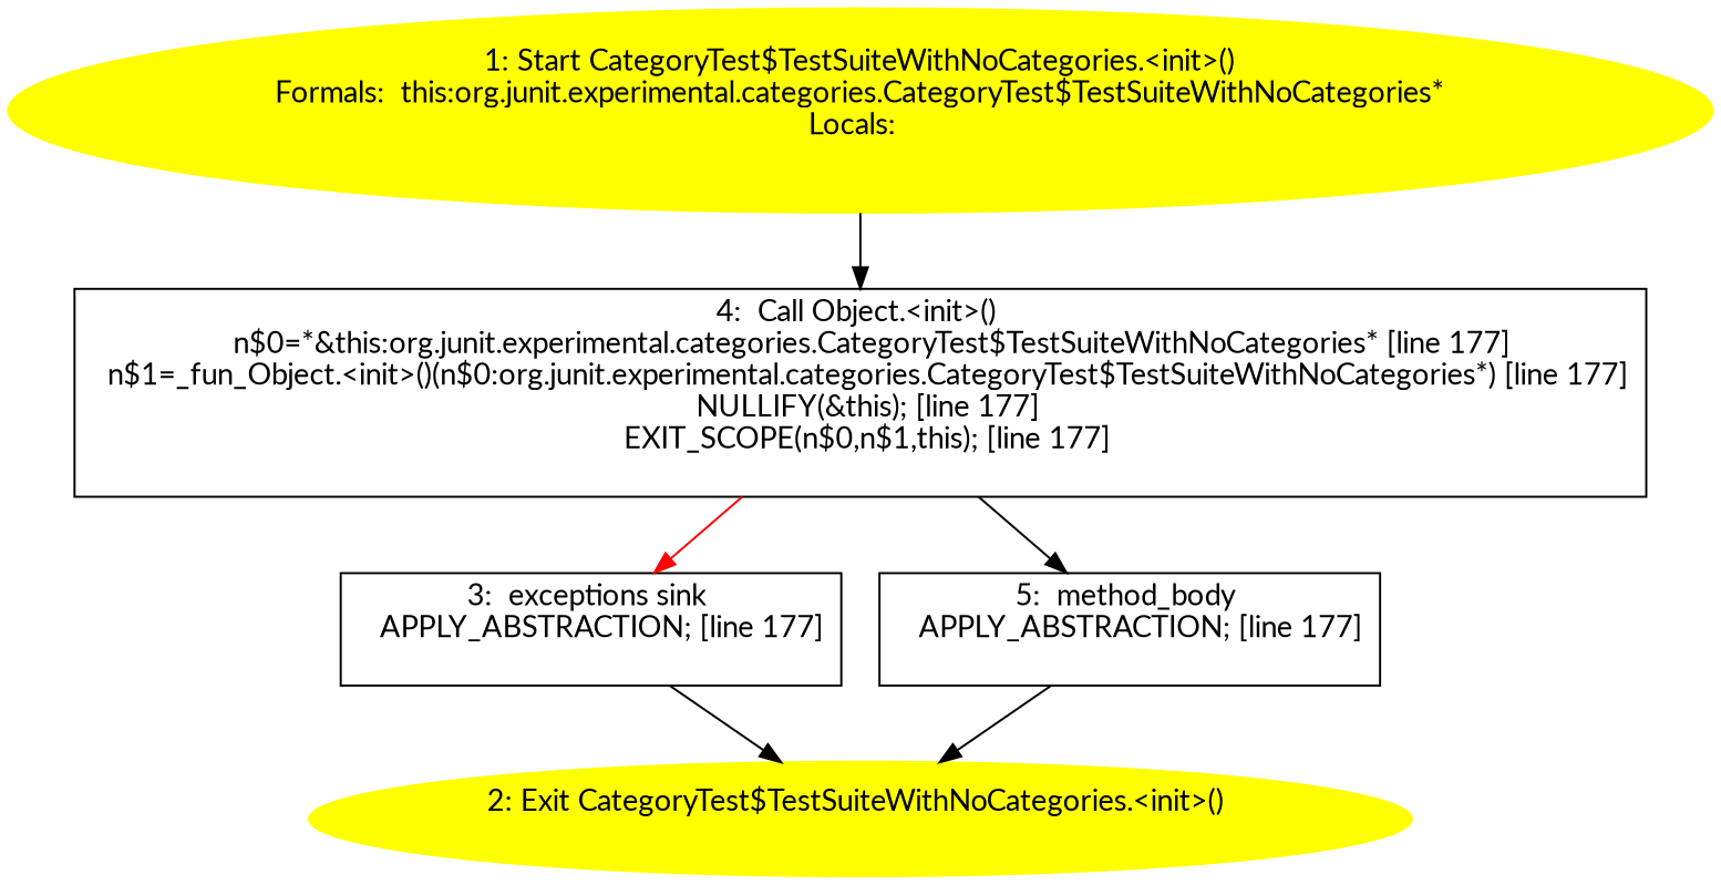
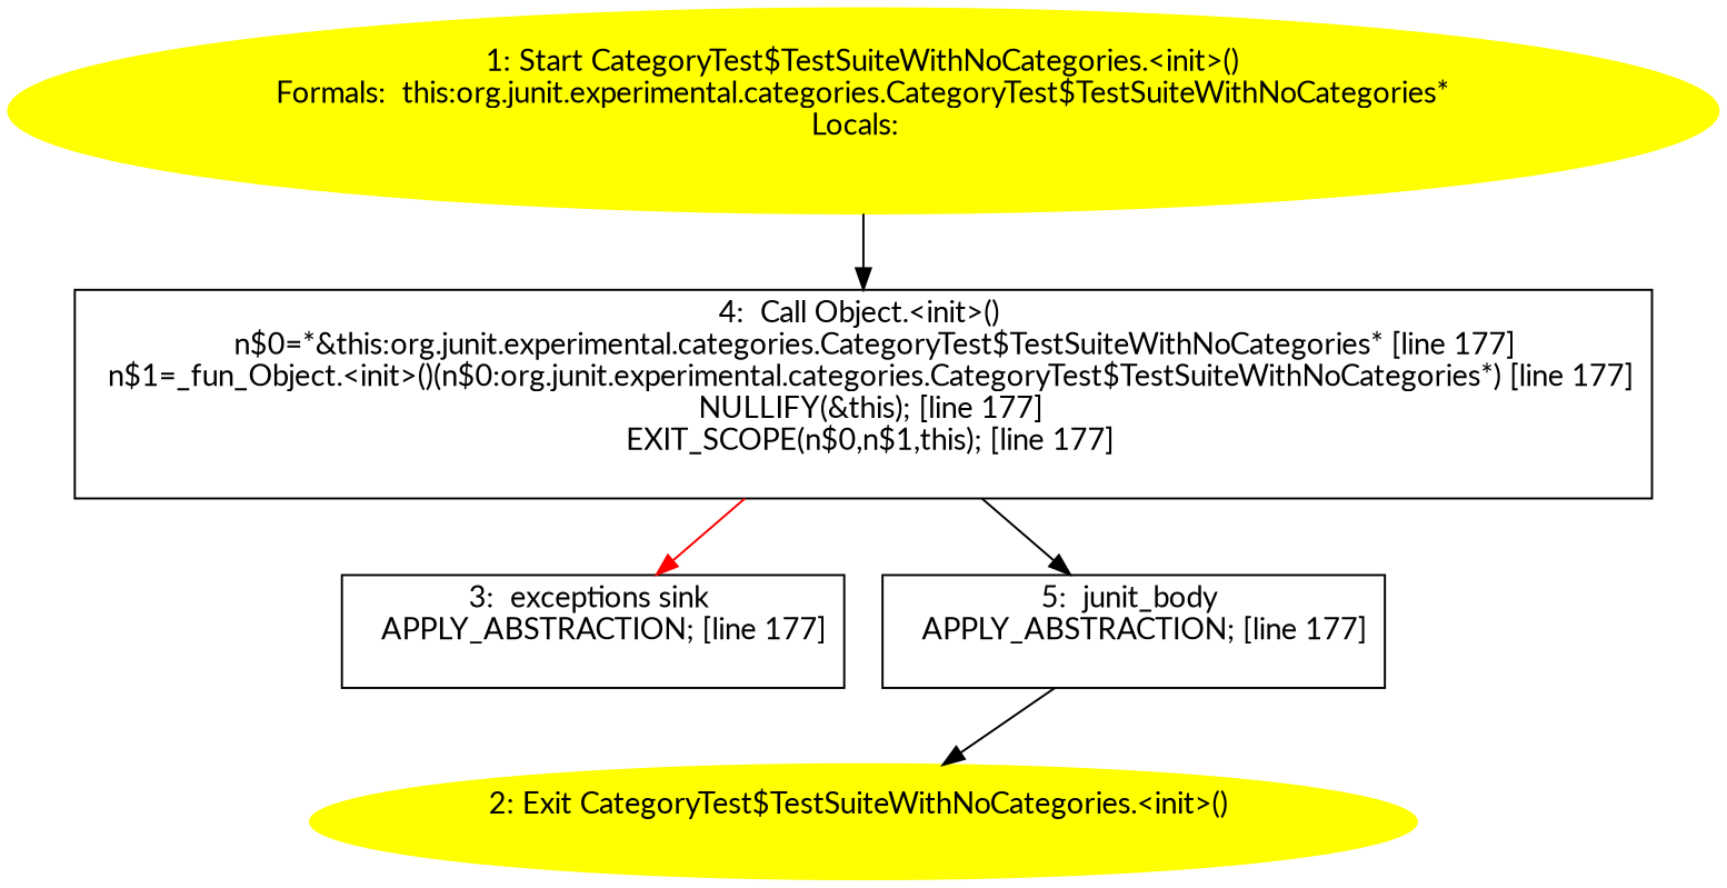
  digraph {
    fontname=Lato
    node [fontname=Lato shape=box]
    edge [fontname=Lato]
    n1 [color=yellow label="1: Start CategoryTest$TestSuiteWithNoCategories.<init>()\nFormals:  this:org.junit.experimental.categories.CategoryTest$TestSuiteWithNoCategories*\nLocals:  \n  " style=filled shape=""]
    n2 [label="4:  Call Object.<init>() \n   n$0=*&this:org.junit.experimental.categories.CategoryTest$TestSuiteWithNoCategories* [line 177]\n  n$1=_fun_Object.<init>()(n$0:org.junit.experimental.categories.CategoryTest$TestSuiteWithNoCategories*) [line 177]\n  NULLIFY(&this); [line 177]\n  EXIT_SCOPE(n$0,n$1,this); [line 177]\n "]
    n3 [label="3:  exceptions sink \n   APPLY_ABSTRACTION; [line 177]\n "]
-   n4 [label="5:  method_body \n   APPLY_ABSTRACTION; [line 177]\n "]
+   n4 [label="5:  junit_body \n   APPLY_ABSTRACTION; [line 177]\n "]
    n5 [color=yellow label="2: Exit CategoryTest$TestSuiteWithNoCategories.<init>() \n  " style=filled shape=""]
    n1 -> n2
    n2 -> n3 [color=red]
    n2 -> n4
-   n3 -> n5
    n4 -> n5
  }
